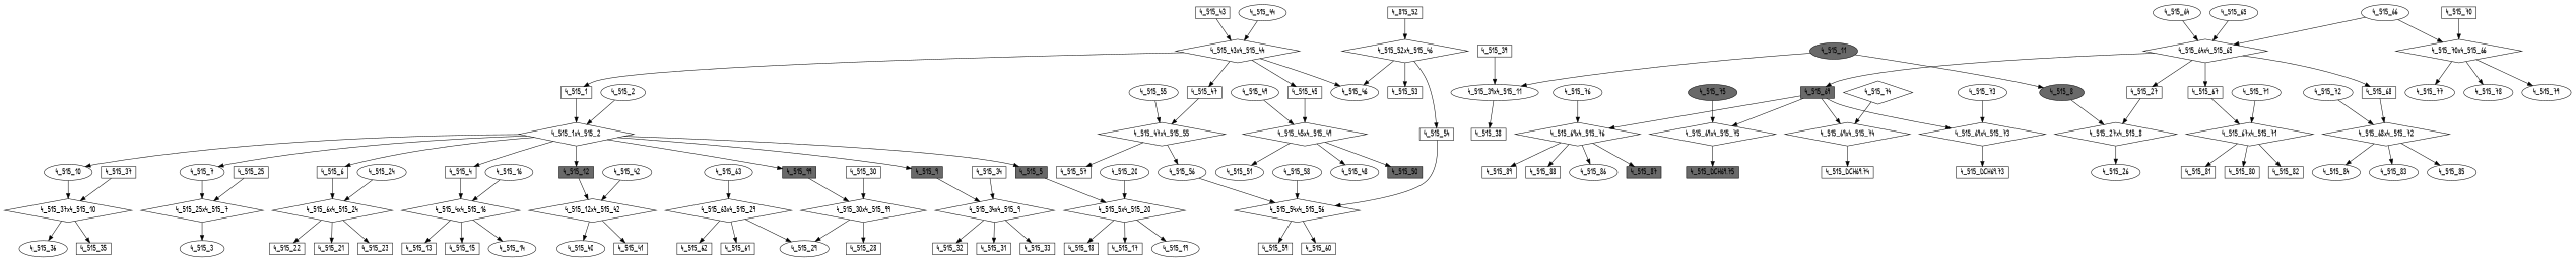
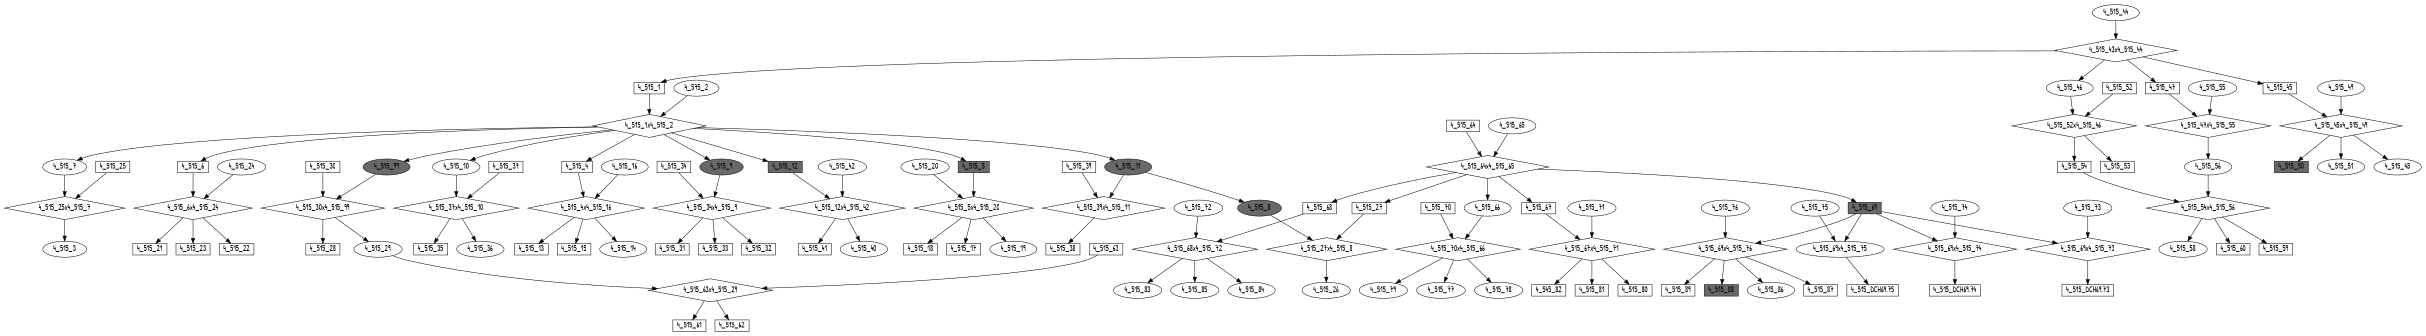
  digraph {
    fontname="Patrick Hand"
    node [fillcolor=white fontcolor=black fontname="Patrick Hand" regular=0 shape=box style=filled]
    edge [fontname="Patrick Hand"]
    "4_515_35" [height=0.3 width=0.5]
    "4_515_37x4_515_10" [height=.1 shape=diamond width=.1 fillcolor="" fontcolor="" regular="" style=""]
    "4_515_36" [height=0.3 shape=ellipse width=0.5]
    "4_515_48" [height=0.3 shape=ellipse width=0.5]
    "4_515_45x4_515_49" [height=.1 shape=diamond width=.1 fillcolor="" fontcolor="" regular="" style=""]
    "4_515_50" [fillcolor=dimgrey height=0.3 width=0.5]
    "4_515_51" [height=0.3 shape=ellipse width=0.5]
    "4_515_47" [height=0.3 width=0.5]
    "4_515_47x4_515_55" [height=.1 shape=diamond width=.1 fillcolor="" fontcolor="" regular="" style=""]
-   "4_515_57" [height=0.3 width=0.5]
    "4_515_56" [height=0.3 shape=ellipse width=0.5]
    "4_515_43x4_515_44" [height=.1 shape=diamond width=.1 fillcolor="" fontcolor="" regular="" style=""]
    "4_515_46" [height=0.3 shape=ellipse width=0.5]
    "4_515_45" [height=0.3 width=0.5]
    "4_515_1" [height=0.3 width=0.5]
    "4_515_52x4_515_46" [height=.1 shape=diamond width=.1 fillcolor="" fontcolor="" regular="" style=""]
    "4_515_1x4_515_2" [height=.1 shape=diamond width=.1 fillcolor="" fontcolor="" regular="" style=""]
    "4_515_54x4_515_56" [height=.1 shape=diamond width=.1 fillcolor="" fontcolor="" regular="" style=""]
    "4_515_54" [height=0.3 width=0.5]
    "4_515_53" [height=0.3 width=0.5]
    "4_515_44" [height=0.3 shape=ellipse width=0.5]
    "4_515_21" [height=0.3 width=0.5]
    "4_515_6x4_515_24" [height=.1 shape=diamond width=.1 fillcolor="" fontcolor="" regular="" style=""]
    "4_515_23" [height=0.3 width=0.5]
    "4_515_22" [height=0.3 width=0.5]
    "4_515_31" [height=0.3 width=0.5]
    "4_515_34x4_515_9" [height=.1 shape=diamond width=.1 fillcolor="" fontcolor="" regular="" style=""]
    "4_515_33" [height=0.3 width=0.5]
    "4_515_32" [height=0.3 width=0.5]
    "4_515_60" [height=0.3 width=0.5]
    "4_515_59" [height=0.3 width=0.5]
    "4_515_58" [height=0.3 shape=ellipse width=0.5]
    "4_515_61" [height=0.3 width=0.5]
    "4_515_63x4_515_29" [height=.1 shape=diamond width=.1 fillcolor="" fontcolor="" regular="" style=""]
    "4_515_62" [height=0.3 width=0.5]
    "4_515_86" [height=0.3 shape=ellipse width=0.5]
    "4_515_69x4_515_76" [height=.1 shape=diamond width=.1 fillcolor="" fontcolor="" regular="" style=""]
-   "4_515_87" [fillcolor=dimgrey height=0.3 width=0.5]
+   "4_515_87" [height=0.3 width=0.5]
    "4_515_89" [height=0.3 width=0.5]
-   "4_515_88" [height=0.3 width=0.5]
+   "4_515_88" [fillcolor=dimgrey height=0.3 width=0.5]
    "4_515_85" [height=0.3 shape=ellipse width=0.5]
    "4_515_68x4_515_72" [height=.1 shape=diamond width=.1 fillcolor="" fontcolor="" regular="" style=""]
    "4_515_84" [height=0.3 shape=ellipse width=0.5]
    "4_515_83" [height=0.3 shape=ellipse width=0.5]
-   "4_515_63" [height=0.3 shape=ellipse width=0.5]
+   "4_515_63" [height=0.3 width=0.5]
    "4_515_20" [height=0.3 shape=ellipse width=0.5]
    "4_515_5x4_515_20" [height=.1 shape=diamond width=.1 fillcolor="" fontcolor="" regular="" style=""]
    "4_515_17" [height=0.3 width=0.5]
    "4_515_19" [height=0.3 shape=ellipse width=0.5]
    "4_515_18" [height=0.3 width=0.5]
-   "4_515_2" [height=0.3 shape=ellipse width=0.5]
+   "4_515_2" [height=0.3 shape=ellipse width=0.5 label="4_575_2"]
    "4_515_7" [height=0.3 shape=ellipse width=0.5]
    "4_515_6" [height=0.3 width=0.5]
    "4_515_4" [height=0.3 width=0.5]
    "4_515_12" [fillcolor=dimgrey height=0.3 width=0.5]
    "4_515_11" [fillcolor=dimgrey height=0.3 shape=ellipse width=0.5]
-   "4_515_99" [fillcolor=dimgrey height=0.3 width=0.5]
-   "4_515_9" [fillcolor=dimgrey height=0.3 width=0.5]
+   "4_515_99" [fillcolor=dimgrey height=0.3 shape=ellipse width=0.5]
+   "4_515_9" [fillcolor=dimgrey height=0.3 shape=ellipse width=0.5]
    "4_515_10" [height=0.3 shape=ellipse width=0.5]
    "4_515_5" [fillcolor=dimgrey height=0.3 width=0.5]
    "4_515_25x4_515_7" [height=.1 shape=diamond width=.1 fillcolor="" fontcolor="" regular="" style=""]
    "4_515_4x4_515_16" [height=.1 shape=diamond width=.1 fillcolor="" fontcolor="" regular="" style=""]
    "4_515_12x4_515_42" [height=.1 shape=diamond width=.1 fillcolor="" fontcolor="" regular="" style=""]
    "4_515_8" [fillcolor=dimgrey height=0.3 shape=ellipse width=0.5]
-   "4_515_39x4_515_11" [height=.1 shape=ellipse width=.1 fillcolor="" fontcolor="" regular="" style=""]
+   "4_515_39x4_515_11" [height=.1 shape=diamond width=.1 fillcolor="" fontcolor="" regular="" style=""]
    "4_515_30x4_515_99" [height=.1 shape=diamond width=.1 fillcolor="" fontcolor="" regular="" style=""]
    "4_515_27x4_515_8" [height=.1 shape=diamond width=.1 fillcolor="" fontcolor="" regular="" style=""]
    "4_515_16" [height=0.3 shape=ellipse width=0.5]
    "4_515_15" [height=0.3 width=0.5]
    "4_515_14" [height=0.3 shape=ellipse width=0.5]
    "4_515_13" [height=0.3 width=0.5]
    "4_515_24" [height=0.3 shape=ellipse width=0.5]
    "4_515_3" [height=0.3 shape=ellipse width=0.5]
    "4_515_55" [height=0.3 shape=ellipse width=0.5]
-   "4_515_52" [height=0.3 width=0.5 label="4_815_52"]
+   "4_515_52" [height=0.3 width=0.5]
    "4_515_34" [height=0.3 width=0.5]
    "4_515_28" [height=0.3 width=0.5]
    "4_515_29" [height=0.3 shape=ellipse width=0.5]
    "4_515_27" [height=0.3 width=0.5]
    "4_515_26" [height=0.3 shape=ellipse width=0.5]
    "4_515_64x4_515_65" [height=.1 shape=diamond width=.1 fillcolor="" fontcolor="" regular="" style=""]
    "4_515_66" [height=0.3 shape=ellipse width=0.5]
    "4_515_67" [height=0.3 width=0.5]
    "4_515_68" [height=0.3 width=0.5]
    "4_515_69" [fillcolor=dimgrey height=0.3 width=0.5]
    "4_515_70x4_515_66" [height=.1 shape=diamond width=.1 fillcolor="" fontcolor="" regular="" style=""]
    "4_515_67x4_515_71" [height=.1 shape=diamond width=.1 fillcolor="" fontcolor="" regular="" style=""]
-   "4_515_69x4_515_75" [height=.1 shape=diamond width=.1 fillcolor="" fontcolor="" regular="" style=""]
+   "4_515_69x4_515_75" [height=.1 shape=ellipse width=.1 fillcolor="" fontcolor="" regular="" style=""]
    "4_515_69x4_515_74" [height=.1 shape=diamond width=.1 fillcolor="" fontcolor="" regular="" style=""]
    "4_515_69x4_515_73" [height=.1 shape=diamond width=.1 fillcolor="" fontcolor="" regular="" style=""]
    "4_515_25" [height=0.3 width=0.5]
    "4_515_37" [height=0.3 width=0.5]
    "4_515_38" [height=0.3 width=0.5]
    "4_515_39" [height=0.3 width=0.5]
    "4_515_49" [height=0.3 shape=ellipse width=0.5]
-   "4_515_75" [fillcolor=dimgrey height=0.3 shape=ellipse width=0.5]
-   "4_515_DCH69.75" [fillcolor=dimgrey height=0.3 width=0.5]
-   "4_515_74" [height=0.3 shape=diamond width=0.5]
+   "4_515_75" [height=0.3 shape=ellipse width=0.5]
+   "4_515_DCH69.75" [height=0.3 width=0.5]
+   "4_515_74" [height=0.3 shape=ellipse width=0.5]
    "4_515_DCH69.74" [height=0.3 width=0.5]
    "4_515_DCH69.73" [height=0.3 width=0.5]
    "4_515_77" [height=0.3 shape=ellipse width=0.5]
    "4_515_78" [height=0.3 shape=ellipse width=0.5]
    "4_515_79" [height=0.3 shape=ellipse width=0.5]
-   "4_515_82" [height=0.3 width=0.5]
+   "4_515_82" [height=0.3 width=0.5 label="4_545_82"]
    "4_515_81" [height=0.3 width=0.5]
    "4_515_80" [height=0.3 width=0.5]
    "4_515_73" [height=0.3 shape=ellipse width=0.5]
    "4_515_72" [height=0.3 shape=ellipse width=0.5]
    "4_515_41" [height=0.3 width=0.5]
    "4_515_40" [height=0.3 shape=ellipse width=0.5]
    "4_515_42" [height=0.3 shape=ellipse width=0.5]
    "4_515_71" [height=0.3 shape=ellipse width=0.5]
    "4_515_70" [height=0.3 width=0.5]
-   "4_515_43" [height=0.3 width=0.5]
    "4_515_76" [height=0.3 shape=ellipse width=0.5]
-   "4_515_64" [height=0.3 shape=ellipse width=0.5]
+   "4_515_64" [height=0.3 width=0.5]
    "4_515_65" [height=0.3 shape=ellipse width=0.5]
    "4_515_30" [height=0.3 width=0.5]
    "4_515_37x4_515_10" -> "4_515_35"
    "4_515_37x4_515_10" -> "4_515_36"
    "4_515_45x4_515_49" -> "4_515_48"
    "4_515_45x4_515_49" -> "4_515_50"
    "4_515_45x4_515_49" -> "4_515_51"
    "4_515_47" -> "4_515_47x4_515_55"
-   "4_515_47x4_515_55" -> "4_515_57"
    "4_515_47x4_515_55" -> "4_515_56"
    "4_515_56" -> "4_515_54x4_515_56"
    "4_515_43x4_515_44" -> "4_515_47"
    "4_515_43x4_515_44" -> "4_515_46"
    "4_515_43x4_515_44" -> "4_515_45"
    "4_515_43x4_515_44" -> "4_515_1"
-   "4_515_52x4_515_46" -> "4_515_46"
+   "4_515_46" -> "4_515_52x4_515_46"
    "4_515_45" -> "4_515_45x4_515_49"
    "4_515_1" -> "4_515_1x4_515_2"
    "4_515_52x4_515_46" -> "4_515_54"
    "4_515_52x4_515_46" -> "4_515_53"
    "4_515_1x4_515_2" -> "4_515_7"
    "4_515_1x4_515_2" -> "4_515_6"
    "4_515_1x4_515_2" -> "4_515_4"
    "4_515_1x4_515_2" -> "4_515_12"
+   "4_515_1x4_515_2" -> "4_515_11"
    "4_515_1x4_515_2" -> "4_515_99"
    "4_515_1x4_515_2" -> "4_515_9"
    "4_515_1x4_515_2" -> "4_515_10"
    "4_515_1x4_515_2" -> "4_515_5"
    "4_515_54x4_515_56" -> "4_515_60"
    "4_515_54x4_515_56" -> "4_515_59"
-   "4_515_58" -> "4_515_54x4_515_56"
+   "4_515_54x4_515_56" -> "4_515_58"
    "4_515_54" -> "4_515_54x4_515_56"
    "4_515_44" -> "4_515_43x4_515_44"
    "4_515_6x4_515_24" -> "4_515_21"
    "4_515_6x4_515_24" -> "4_515_23"
    "4_515_6x4_515_24" -> "4_515_22"
    "4_515_34x4_515_9" -> "4_515_31"
    "4_515_34x4_515_9" -> "4_515_33"
    "4_515_34x4_515_9" -> "4_515_32"
    "4_515_63x4_515_29" -> "4_515_61"
    "4_515_63x4_515_29" -> "4_515_62"
    "4_515_69x4_515_76" -> "4_515_86"
    "4_515_69x4_515_76" -> "4_515_87"
    "4_515_69x4_515_76" -> "4_515_89"
    "4_515_69x4_515_76" -> "4_515_88"
    "4_515_68x4_515_72" -> "4_515_85"
    "4_515_68x4_515_72" -> "4_515_84"
    "4_515_68x4_515_72" -> "4_515_83"
    "4_515_63" -> "4_515_63x4_515_29"
    "4_515_20" -> "4_515_5x4_515_20"
    "4_515_5x4_515_20" -> "4_515_17"
    "4_515_5x4_515_20" -> "4_515_19"
    "4_515_5x4_515_20" -> "4_515_18"
    "4_515_2" -> "4_515_1x4_515_2"
    "4_515_7" -> "4_515_25x4_515_7"
    "4_515_6" -> "4_515_6x4_515_24"
    "4_515_4" -> "4_515_4x4_515_16"
    "4_515_12" -> "4_515_12x4_515_42"
    "4_515_11" -> "4_515_8"
    "4_515_11" -> "4_515_39x4_515_11"
    "4_515_99" -> "4_515_30x4_515_99"
    "4_515_9" -> "4_515_34x4_515_9"
    "4_515_10" -> "4_515_37x4_515_10"
    "4_515_5" -> "4_515_5x4_515_20"
    "4_515_25x4_515_7" -> "4_515_3"
    "4_515_4x4_515_16" -> "4_515_15"
    "4_515_4x4_515_16" -> "4_515_14"
    "4_515_4x4_515_16" -> "4_515_13"
    "4_515_12x4_515_42" -> "4_515_41"
    "4_515_12x4_515_42" -> "4_515_40"
    "4_515_8" -> "4_515_27x4_515_8"
    "4_515_39x4_515_11" -> "4_515_38"
    "4_515_30x4_515_99" -> "4_515_28"
    "4_515_30x4_515_99" -> "4_515_29"
    "4_515_27x4_515_8" -> "4_515_26"
    "4_515_16" -> "4_515_4x4_515_16"
    "4_515_24" -> "4_515_6x4_515_24"
    "4_515_55" -> "4_515_47x4_515_55"
    "4_515_52" -> "4_515_52x4_515_46"
    "4_515_34" -> "4_515_34x4_515_9"
-   "4_515_63x4_515_29" -> "4_515_29"
+   "4_515_29" -> "4_515_63x4_515_29"
    "4_515_27" -> "4_515_27x4_515_8"
    "4_515_64x4_515_65" -> "4_515_27"
-   "4_515_66" -> "4_515_64x4_515_65"
+   "4_515_64x4_515_65" -> "4_515_66"
    "4_515_64x4_515_65" -> "4_515_67"
    "4_515_64x4_515_65" -> "4_515_68"
    "4_515_64x4_515_65" -> "4_515_69"
    "4_515_66" -> "4_515_70x4_515_66"
    "4_515_67" -> "4_515_67x4_515_71"
    "4_515_68" -> "4_515_68x4_515_72"
    "4_515_69" -> "4_515_69x4_515_76"
    "4_515_69" -> "4_515_69x4_515_75"
    "4_515_69" -> "4_515_69x4_515_74"
    "4_515_69" -> "4_515_69x4_515_73"
    "4_515_70x4_515_66" -> "4_515_77"
    "4_515_70x4_515_66" -> "4_515_78"
    "4_515_70x4_515_66" -> "4_515_79"
    "4_515_67x4_515_71" -> "4_515_82"
    "4_515_67x4_515_71" -> "4_515_81"
    "4_515_67x4_515_71" -> "4_515_80"
    "4_515_69x4_515_75" -> "4_515_DCH69.75"
    "4_515_69x4_515_74" -> "4_515_DCH69.74"
    "4_515_69x4_515_73" -> "4_515_DCH69.73"
    "4_515_25" -> "4_515_25x4_515_7"
    "4_515_37" -> "4_515_37x4_515_10"
    "4_515_39" -> "4_515_39x4_515_11"
    "4_515_49" -> "4_515_45x4_515_49"
    "4_515_75" -> "4_515_69x4_515_75"
    "4_515_74" -> "4_515_69x4_515_74"
    "4_515_73" -> "4_515_69x4_515_73"
    "4_515_72" -> "4_515_68x4_515_72"
    "4_515_42" -> "4_515_12x4_515_42"
    "4_515_71" -> "4_515_67x4_515_71"
    "4_515_70" -> "4_515_70x4_515_66"
-   "4_515_43" -> "4_515_43x4_515_44"
    "4_515_76" -> "4_515_69x4_515_76"
    "4_515_64" -> "4_515_64x4_515_65"
    "4_515_65" -> "4_515_64x4_515_65"
    "4_515_30" -> "4_515_30x4_515_99"
  }
